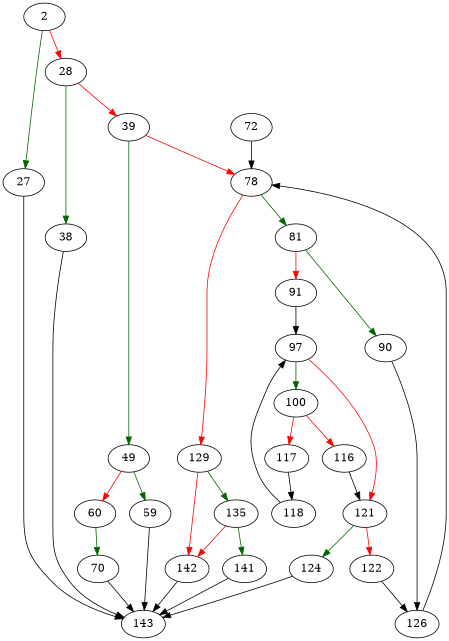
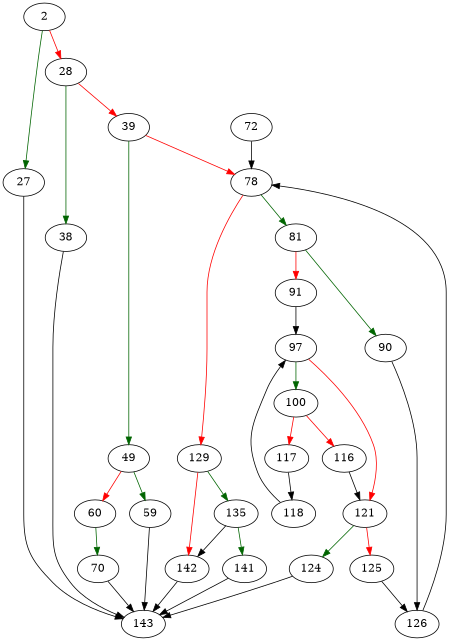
  strict digraph {
    2 [entry=true]
    27
    28
    143
    38
    39
    49
    78
    59
    60
    72
    70
    81
    129
    90
    91
    135
    142
    126
    97
    141
    100
    121
    116
    117
    124
-   125 [label=122]
+   125
    118
    2 -> 27 [color=darkgreen cond=true]
    2 -> 28 [color=red cond=false]
    27 -> 143
    28 -> 38 [color=darkgreen cond=true]
    28 -> 39 [color=red cond=false]
    38 -> 143
    39 -> 49 [color=darkgreen cond=true]
    39 -> 78 [color=red cond=false]
    49 -> 59 [color=darkgreen cond=true]
    49 -> 60 [color=red cond=false]
    78 -> 81 [color=darkgreen cond=true]
    78 -> 129 [color=red cond=false]
    59 -> 143
    60 -> 70 [color=darkgreen cond=true]
    72 -> 78
    70 -> 143
    81 -> 90 [color=darkgreen cond=true]
    81 -> 91 [color=red cond=false]
    129 -> 135 [color=darkgreen cond=true]
    129 -> 142 [color=red cond=false]
    90 -> 126
    91 -> 97
-   135 -> 142 [color=red cond=false]
+   135 -> 142 [color=black cond=false]
    135 -> 141 [color=darkgreen cond=true]
    142 -> 143
    126 -> 78
    97 -> 100 [color=darkgreen cond=true]
    97 -> 121 [color=red cond=false]
    141 -> 143
    100 -> 116 [color=red cond=true]
    100 -> 117 [color=red cond=false]
    121 -> 124 [color=darkgreen cond=true]
    121 -> 125 [color=red cond=false]
    116 -> 121
    117 -> 118
    124 -> 143
    125 -> 126
    118 -> 97
  }
